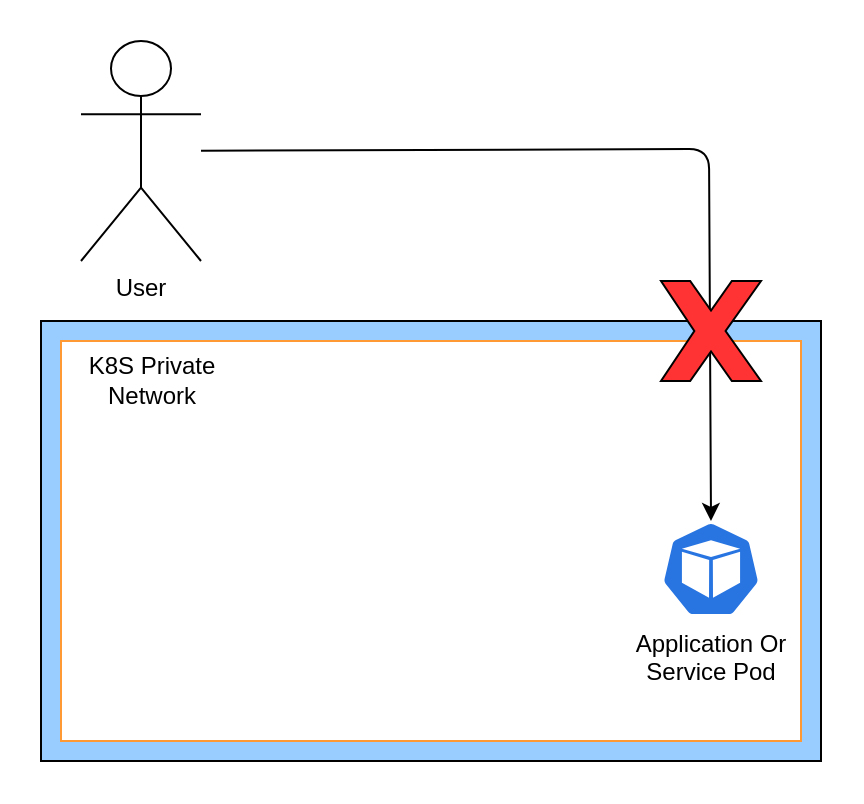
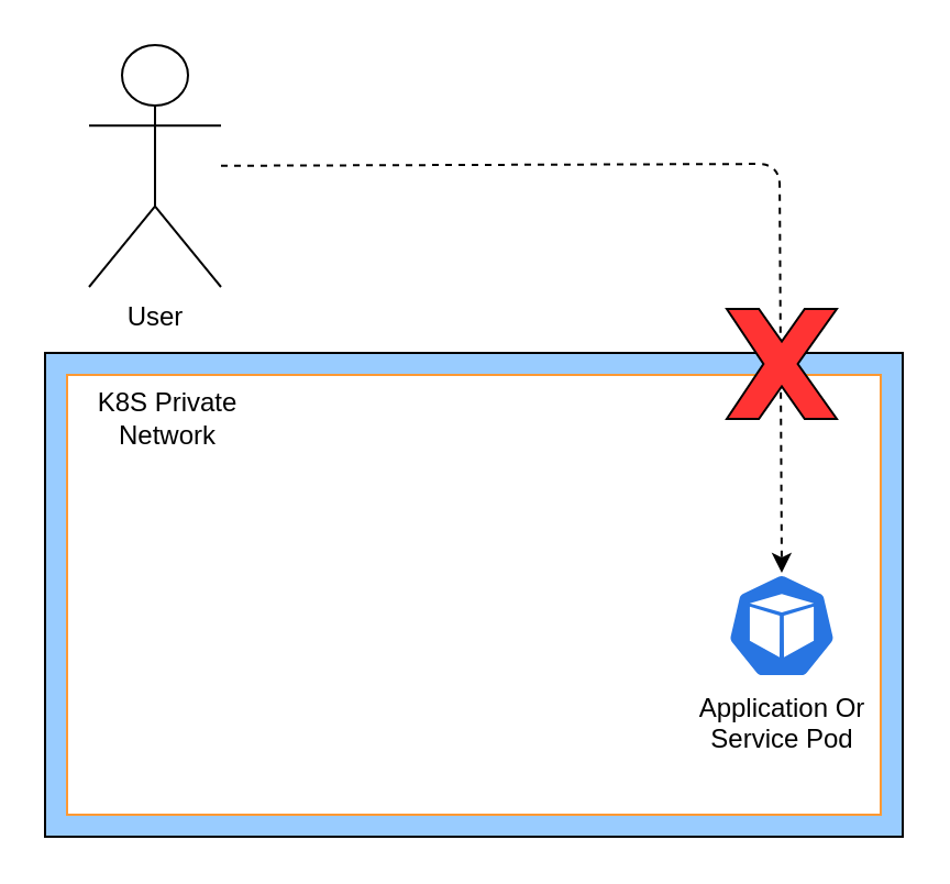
  <mxCell id="0" />
  <mxCell id="1" parent="0" />
  <mxCell id="2" value="" style="rounded=0;whiteSpace=wrap;html=1;fillColor=#99CCFF;" vertex="1" parent="1"><mxGeometry x="20" y="160" width="390" height="220" as="geometry" /></mxCell>
  <mxCell id="3" value="" style="rounded=0;whiteSpace=wrap;html=1;strokeColor=#FF9933;" vertex="1" parent="1"><mxGeometry x="30" y="170" width="370" height="200" as="geometry" /></mxCell>
- <mxCell id="4" style="edgeStyle=none;html=1;entryX=0.5;entryY=0;entryDx=0;entryDy=0;entryPerimeter=0;" edge="1" parent="1" source="5" target="8"><mxGeometry relative="1" as="geometry"><mxPoint x="98" y="69" as="sourcePoint" /><mxPoint x="354" y="234" as="targetPoint" /><Array as="points"><mxPoint x="354" y="74" /></Array></mxGeometry></mxCell>
+ <mxCell id="4" style="edgeStyle=none;html=1;entryX=0.5;entryY=0;entryDx=0;entryDy=0;entryPerimeter=0;dashed=1;" edge="1" parent="1" source="5" target="8"><mxGeometry relative="1" as="geometry"><mxPoint x="98" y="69" as="sourcePoint" /><mxPoint x="354" y="234" as="targetPoint" /><Array as="points"><mxPoint x="354" y="74" /></Array></mxGeometry></mxCell>
  <mxCell id="5" value="User" style="shape=umlActor;verticalLabelPosition=bottom;verticalAlign=top;html=1;outlineConnect=0;" vertex="1" parent="1"><mxGeometry x="40" y="20" width="60" height="110" as="geometry" /></mxCell>
  <mxCell id="6" value="" style="verticalLabelPosition=bottom;verticalAlign=top;html=1;shape=mxgraph.basic.x;fillColor=#FF3333;" vertex="1" parent="1"><mxGeometry x="330" y="140" width="50" height="50" as="geometry" /></mxCell>
  <mxCell id="7" value="" style="shape=image;verticalLabelPosition=bottom;labelBackgroundColor=default;verticalAlign=top;aspect=fixed;imageAspect=0;image=https://www.vectorlogo.zone/logos/kubernetes/kubernetes-ar21.png;" vertex="1" parent="1"><mxGeometry x="40" y="270" width="180" height="90" as="geometry" /></mxCell>
  <mxCell id="8" value="Application Or&lt;br&gt;Service Pod" style="sketch=0;html=1;dashed=0;whitespace=wrap;fillColor=#2875E2;strokeColor=#ffffff;points=[[0.005,0.63,0],[0.1,0.2,0],[0.9,0.2,0],[0.5,0,0],[0.995,0.63,0],[0.72,0.99,0],[0.5,1,0],[0.28,0.99,0]];verticalLabelPosition=bottom;align=center;verticalAlign=top;shape=mxgraph.kubernetes.icon;prIcon=pod" vertex="1" parent="1"><mxGeometry x="330" y="260" width="50" height="48" as="geometry" /></mxCell>
  <mxCell id="9" value="K8S Private Network" style="text;html=1;strokeColor=none;fillColor=none;align=center;verticalAlign=middle;whiteSpace=wrap;rounded=0;" vertex="1" parent="1"><mxGeometry x="26" y="175" width="100" height="30" as="geometry" /></mxCell>
